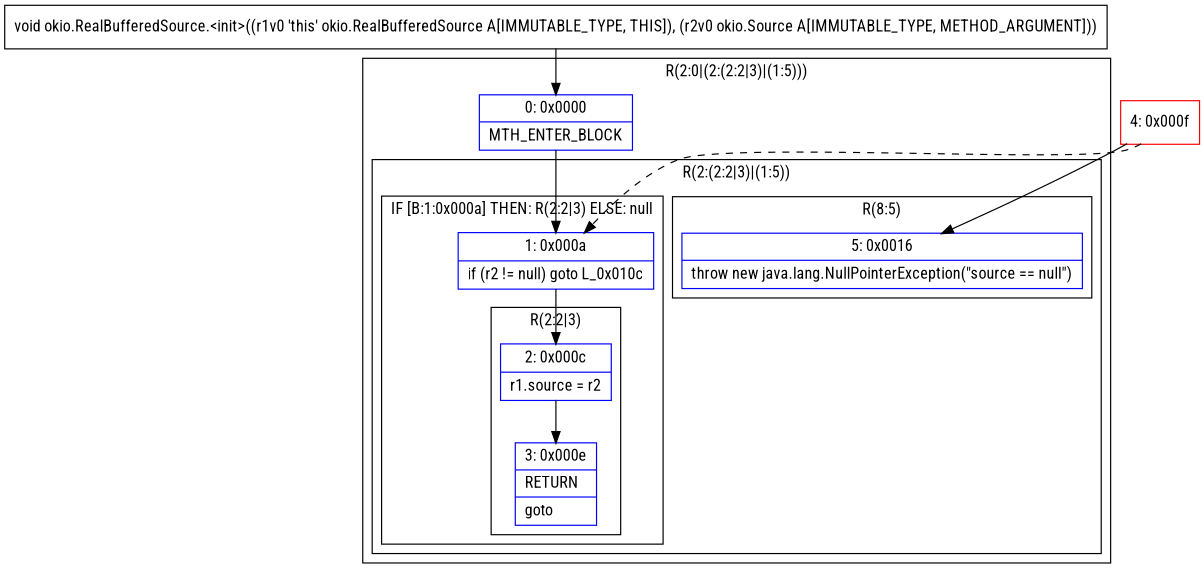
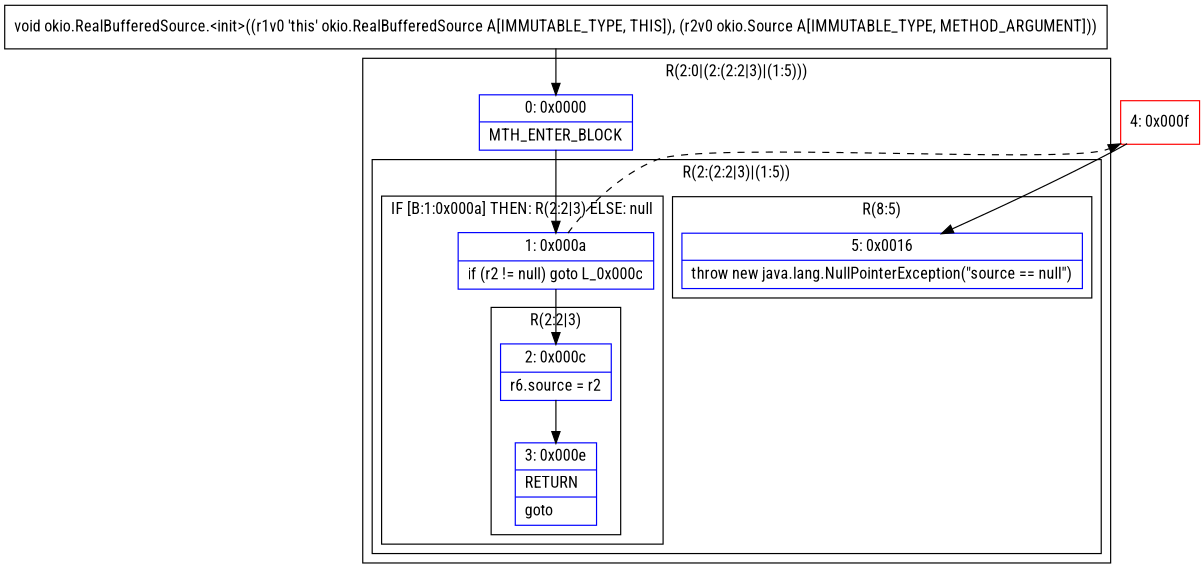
  digraph {
    fontname="Roboto Condensed"
    node [color=blue fontname="Roboto Condensed" shape=record]
    edge [fontname="Roboto Condensed"]
-   n1 [label="{2\:\ 0x000c|r1.source = r2\l}"]
+   n1 [label="{2\:\ 0x000c|r6.source = r2\l}"]
    n2 [label="{3\:\ 0x000e|RETURN\l|goto\l}"]
-   n3 [label="{1\:\ 0x000a|if (r2 != null) goto L_0x010c\l}"]
+   n3 [label="{1\:\ 0x000a|if (r2 != null) goto L_0x000c\l}"]
    n4 [label="{5\:\ 0x0016|throw new java.lang.NullPointerException(\"source == null\")\l}"]
    n5 [label="{0\:\ 0x0000|MTH_ENTER_BLOCK\l}"]
    n6 [color=red label="{4\:\ 0x000f}"]
    n7 [label="{void okio.RealBufferedSource.\<init\>((r1v0 'this' okio.RealBufferedSource A[IMMUTABLE_TYPE, THIS]), (r2v0 okio.Source A[IMMUTABLE_TYPE, METHOD_ARGUMENT])) }" color=""]
    subgraph cluster_1 {
      label="R(2:0|(2:(2:2|3)|(1:5)))"
      n5
      subgraph cluster_2 {
        label="R(2:(2:2|3)|(1:5))"
        subgraph cluster_3 {
          label="IF [B:1:0x000a] THEN: R(2:2|3) ELSE: null"
          n3
          subgraph cluster_4 {
            label="R(2:2|3)"
            n1
            n2
          }
        }
        subgraph cluster_5 {
          label="R(8:5)"
          n4
        }
      }
    }
    n1 -> n2
    n3 -> n1
-   n6 -> n3 [style=dashed]
+   n3 -> n6 [style=dashed]
    n5 -> n3
    n6 -> n4
    n7 -> n5
  }
